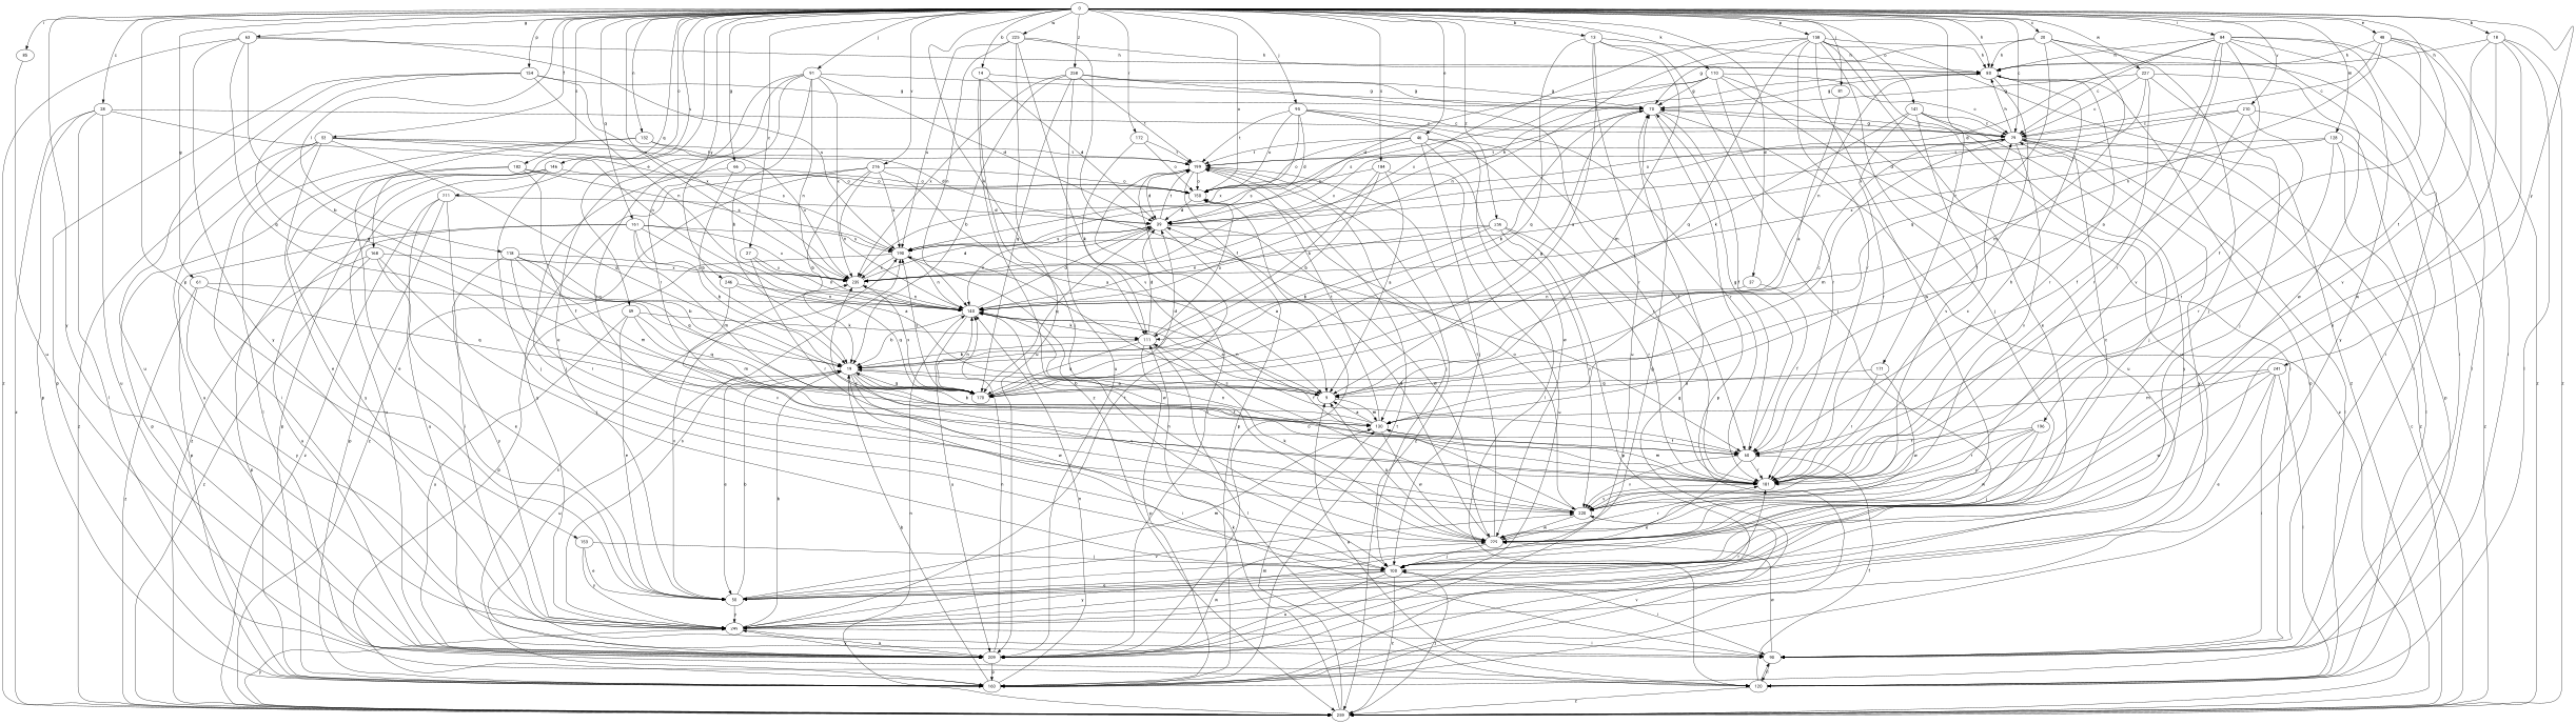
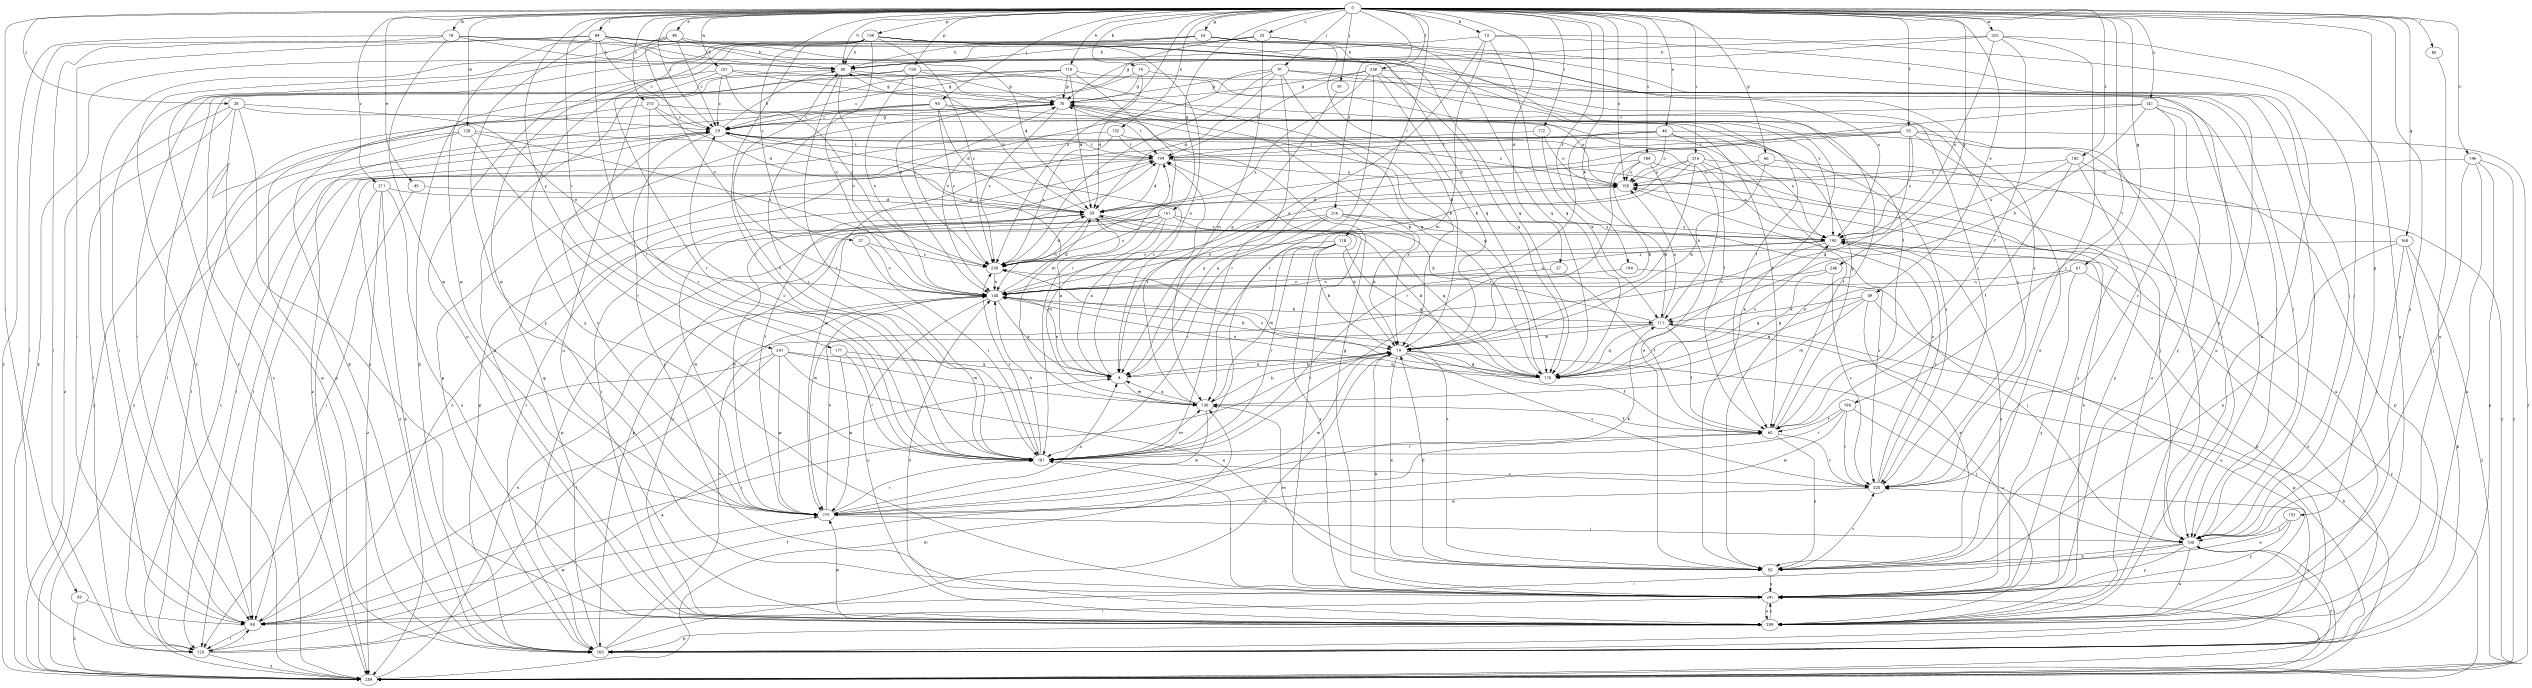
  strict digraph {
    fontname=Roboto
    node [fontname=Roboto]
    edge [fontname=Roboto]
    0
    13
    14
    18
    20
    27
    28
    29
    37
+   45
    46
    48
    49
    53
    61
    63
    66
    80
    81
    84
    85
+   89
    91
    95
    110
    111
    118
    128
    132
    141
    146
    150
    153
    154
    158
    161
    168
    171
    172
    182
    184
+   194
    196
    210
    211
    216
    225
    227
    239
    241
    246
    249
    256
    258
    9
    130
    100
    170
    209
    39
    70
    259
    50
    120
    220
    229
    90
    140
    181
    160
    199
    60
    190
    19
    0 -> 13 [label=b]
    0 -> 14 [label=b]
    0 -> 18 [label=b]
    0 -> 20 [label=c]
    0 -> 27 [label=c]
    0 -> 28 [label=c]
    0 -> 29 [label=c]
    0 -> 37 [label=d]
+   0 -> 45 [label=e]
    0 -> 46 [label=e]
    0 -> 48 [label=e]
    0 -> 49 [label=e]
    0 -> 53 [label=f]
    0 -> 61 [label=g]
    0 -> 63 [label=g]
    0 -> 66 [label=g]
    0 -> 80 [label=h]
    0 -> 81 [label=j]
    0 -> 84 [label=i]
    0 -> 85 [label=i]
+   0 -> 89 [label=i]
    0 -> 91 [label=j]
    0 -> 95 [label=j]
    0 -> 110 [label=k]
    0 -> 111 [label=k]
    0 -> 118 [label=l]
    0 -> 128 [label=m]
    0 -> 132 [label=n]
    0 -> 141 [label=o]
    0 -> 146 [label=o]
    0 -> 150 [label=o]
    0 -> 153 [label=p]
    0 -> 154 [label=p]
    0 -> 158 [label=p]
    0 -> 161 [label=q]
    0 -> 168 [label=q]
    0 -> 171 [label=r]
    0 -> 172 [label=r]
    0 -> 182 [label=s]
    0 -> 184 [label=s]
+   0 -> 194 [label=t]
    0 -> 196 [label=t]
    0 -> 210 [label=v]
    0 -> 211 [label=v]
    0 -> 216 [label=v]
    0 -> 225 [label=w]
    0 -> 227 [label=w]
    0 -> 239 [label=x]
    0 -> 241 [label=y]
    0 -> 246 [label=y]
    0 -> 249 [label=y]
    0 -> 256 [label=z]
    0 -> 258 [label=z]
    13 -> 80 [label=h]
    13 -> 9 [label=a]
    13 -> 130 [label=m]
    13 -> 100 [label=j]
    13 -> 170 [label=q]
    13 -> 209 [label=u]
    14 -> 100 [label=j]
    14 -> 39 [label=d]
    14 -> 70 [label=g]
    14 -> 259 [label=z]
    18 -> 80 [label=h]
    18 -> 259 [label=z]
    18 -> 50 [label=e]
    18 -> 120 [label=l]
    18 -> 220 [label=v]
    18 -> 229 [label=w]
    20 -> 80 [label=h]
    20 -> 130 [label=m]
    20 -> 100 [label=j]
    20 -> 170 [label=q]
    20 -> 70 [label=g]
    20 -> 90 [label=i]
    27 -> 239 [label=x]
    27 -> 140 [label=n]
    27 -> 181 [label=r]
    28 -> 29 [label=c]
    28 -> 209 [label=u]
    28 -> 259 [label=z]
    28 -> 120 [label=l]
    28 -> 140 [label=n]
    28 -> 160 [label=p]
    29 -> 80 [label=h]
    29 -> 150 [label=o]
    29 -> 249 [label=y]
    29 -> 130 [label=m]
    29 -> 70 [label=g]
    29 -> 259 [label=z]
    29 -> 120 [label=l]
    29 -> 220 [label=v]
    29 -> 199 [label=t]
    37 -> 140 [label=n]
    37 -> 60 [label=f]
+   45 -> 39 [label=d]
+   45 -> 90 [label=i]
    46 -> 150 [label=o]
    46 -> 100 [label=j]
    46 -> 229 [label=w]
    46 -> 181 [label=r]
    46 -> 199 [label=t]
    46 -> 60 [label=f]
    46 -> 190 [label=s]
    48 -> 29 [label=c]
    48 -> 80 [label=h]
    48 -> 259 [label=z]
    48 -> 90 [label=i]
    48 -> 140 [label=n]
    48 -> 60 [label=f]
    49 -> 111 [label=k]
    49 -> 130 [label=m]
    49 -> 170 [label=q]
    49 -> 209 [label=u]
    49 -> 50 [label=e]
    53 -> 170 [label=q]
    53 -> 209 [label=u]
    53 -> 39 [label=d]
    53 -> 259 [label=z]
    53 -> 50 [label=e]
    53 -> 90 [label=i]
    53 -> 199 [label=t]
    53 -> 190 [label=s]
    61 -> 249 [label=y]
    61 -> 170 [label=q]
    61 -> 259 [label=z]
    61 -> 140 [label=n]
    63 -> 80 [label=h]
    63 -> 249 [label=y]
    63 -> 170 [label=q]
    63 -> 259 [label=z]
    63 -> 190 [label=s]
    63 -> 19 [label=b]
    66 -> 150 [label=o]
    66 -> 100 [label=j]
    66 -> 19 [label=b]
    80 -> 70 [label=g]
    80 -> 140 [label=n]
    80 -> 181 [label=r]
    80 -> 160 [label=p]
    80 -> 60 [label=f]
    81 -> 9 [label=a]
    84 -> 29 [label=c]
    84 -> 80 [label=h]
    84 -> 249 [label=y]
    84 -> 9 [label=a]
    84 -> 39 [label=d]
    84 -> 120 [label=l]
    84 -> 220 [label=v]
    84 -> 229 [label=w]
    84 -> 90 [label=i]
    84 -> 181 [label=r]
    85 -> 209 [label=u]
+   89 -> 259 [label=z]
+   89 -> 90 [label=i]
    91 -> 239 [label=x]
    91 -> 39 [label=d]
    91 -> 70 [label=g]
    91 -> 50 [label=e]
    91 -> 220 [label=v]
    91 -> 140 [label=n]
    91 -> 181 [label=r]
    91 -> 19 [label=b]
    95 -> 29 [label=c]
    95 -> 150 [label=o]
    95 -> 239 [label=x]
    95 -> 39 [label=d]
    95 -> 120 [label=l]
    95 -> 181 [label=r]
    95 -> 199 [label=t]
    110 -> 29 [label=c]
    110 -> 209 [label=u]
    110 -> 39 [label=d]
    110 -> 70 [label=g]
    110 -> 90 [label=i]
    110 -> 181 [label=r]
    110 -> 190 [label=s]
    111 -> 150 [label=o]
    111 -> 170 [label=q]
    111 -> 39 [label=d]
    111 -> 120 [label=l]
    111 -> 160 [label=p]
    111 -> 60 [label=f]
    111 -> 19 [label=b]
    118 -> 239 [label=x]
    118 -> 249 [label=y]
    118 -> 130 [label=m]
    118 -> 170 [label=q]
    118 -> 181 [label=r]
    118 -> 19 [label=b]
    128 -> 239 [label=x]
    128 -> 259 [label=z]
    128 -> 120 [label=l]
    128 -> 181 [label=r]
    128 -> 199 [label=t]
    132 -> 239 [label=x]
    132 -> 50 [label=e]
    132 -> 120 [label=l]
    132 -> 199 [label=t]
    141 -> 29 [label=c]
    141 -> 111 [label=k]
    141 -> 249 [label=y]
    141 -> 100 [label=j]
    141 -> 220 [label=v]
    141 -> 181 [label=r]
    146 -> 150 [label=o]
    146 -> 100 [label=j]
    146 -> 209 [label=u]
    146 -> 259 [label=z]
    146 -> 160 [label=p]
    150 -> 39 [label=d]
    153 -> 249 [label=y]
    153 -> 100 [label=j]
    153 -> 50 [label=e]
    154 -> 239 [label=x]
    154 -> 170 [label=q]
    154 -> 209 [label=u]
    154 -> 70 [label=g]
    154 -> 140 [label=n]
    154 -> 160 [label=p]
    158 -> 80 [label=h]
    158 -> 239 [label=x]
    158 -> 100 [label=j]
    158 -> 170 [label=q]
    158 -> 209 [label=u]
    158 -> 259 [label=z]
    158 -> 50 [label=e]
    158 -> 229 [label=w]
    158 -> 140 [label=n]
    158 -> 181 [label=r]
    161 -> 239 [label=x]
    161 -> 9 [label=a]
    161 -> 130 [label=m]
    161 -> 209 [label=u]
    161 -> 160 [label=p]
    161 -> 190 [label=s]
    161 -> 19 [label=b]
    168 -> 239 [label=x]
    168 -> 100 [label=j]
    168 -> 259 [label=z]
    168 -> 50 [label=e]
    168 -> 160 [label=p]
    171 -> 9 [label=a]
    171 -> 229 [label=w]
    171 -> 181 [label=r]
    172 -> 111 [label=k]
    172 -> 150 [label=o]
    172 -> 199 [label=t]
    182 -> 150 [label=o]
    182 -> 249 [label=y]
    182 -> 160 [label=p]
    182 -> 60 [label=f]
    182 -> 190 [label=s]
    184 -> 111 [label=k]
    184 -> 150 [label=o]
    184 -> 9 [label=a]
    184 -> 209 [label=u]
    184 -> 19 [label=b]
+   194 -> 100 [label=j]
+   194 -> 140 [label=n]
    196 -> 100 [label=j]
    196 -> 220 [label=v]
    196 -> 229 [label=w]
    196 -> 181 [label=r]
    196 -> 60 [label=f]
    210 -> 29 [label=c]
    210 -> 39 [label=d]
    210 -> 181 [label=r]
    210 -> 160 [label=p]
    210 -> 60 [label=f]
    211 -> 209 [label=u]
    211 -> 39 [label=d]
    211 -> 259 [label=z]
    211 -> 90 [label=i]
    211 -> 160 [label=p]
    216 -> 150 [label=o]
    216 -> 249 [label=y]
    216 -> 9 [label=a]
    216 -> 259 [label=z]
    216 -> 140 [label=n]
    216 -> 190 [label=s]
    216 -> 19 [label=b]
    225 -> 80 [label=h]
    225 -> 209 [label=u]
    225 -> 220 [label=v]
    225 -> 140 [label=n]
    225 -> 60 [label=f]
    225 -> 190 [label=s]
    227 -> 29 [label=c]
    227 -> 239 [label=x]
    227 -> 100 [label=j]
    227 -> 70 [label=g]
    227 -> 90 [label=i]
    227 -> 181 [label=r]
    239 -> 39 [label=d]
    239 -> 140 [label=n]
    241 -> 130 [label=m]
    241 -> 170 [label=q]
    241 -> 50 [label=e]
    241 -> 120 [label=l]
    241 -> 229 [label=w]
    241 -> 90 [label=i]
    246 -> 170 [label=q]
    246 -> 220 [label=v]
    246 -> 140 [label=n]
    249 -> 209 [label=u]
    249 -> 70 [label=g]
    249 -> 90 [label=i]
    249 -> 181 [label=r]
    249 -> 199 [label=t]
    249 -> 190 [label=s]
    249 -> 19 [label=b]
    256 -> 220 [label=v]
    256 -> 140 [label=n]
    256 -> 181 [label=r]
    256 -> 160 [label=p]
    256 -> 190 [label=s]
    256 -> 19 [label=b]
    258 -> 239 [label=x]
    258 -> 170 [label=q]
    258 -> 209 [label=u]
    258 -> 70 [label=g]
    258 -> 181 [label=r]
    258 -> 199 [label=t]
    258 -> 19 [label=b]
    9 -> 29 [label=c]
    9 -> 130 [label=m]
    9 -> 140 [label=n]
    9 -> 19 [label=b]
    130 -> 9 [label=a]
    130 -> 229 [label=w]
    130 -> 199 [label=t]
    130 -> 60 [label=f]
    130 -> 19 [label=b]
    100 -> 249 [label=y]
    100 -> 209 [label=u]
    100 -> 259 [label=z]
    100 -> 50 [label=e]
    100 -> 90 [label=i]
    170 -> 239 [label=x]
    170 -> 39 [label=d]
    170 -> 70 [label=g]
    170 -> 140 [label=n]
    170 -> 190 [label=s]
    209 -> 150 [label=o]
    209 -> 249 [label=y]
    209 -> 229 [label=w]
    209 -> 140 [label=n]
    209 -> 160 [label=p]
    209 -> 199 [label=t]
    39 -> 80 [label=h]
    39 -> 9 [label=a]
    39 -> 170 [label=q]
    39 -> 229 [label=w]
    39 -> 140 [label=n]
    39 -> 199 [label=t]
    39 -> 190 [label=s]
    70 -> 29 [label=c]
    70 -> 239 [label=x]
    70 -> 259 [label=z]
    70 -> 160 [label=p]
    70 -> 60 [label=f]
    70 -> 19 [label=b]
    259 -> 29 [label=c]
    259 -> 111 [label=k]
    259 -> 249 [label=y]
    259 -> 130 [label=m]
    259 -> 100 [label=j]
    259 -> 140 [label=n]
    50 -> 239 [label=x]
    50 -> 249 [label=y]
    50 -> 130 [label=m]
    50 -> 220 [label=v]
    50 -> 19 [label=b]
    120 -> 9 [label=a]
    120 -> 259 [label=z]
    120 -> 90 [label=i]
    120 -> 60 [label=f]
    220 -> 150 [label=o]
    220 -> 229 [label=w]
    220 -> 190 [label=s]
    229 -> 29 [label=c]
    229 -> 111 [label=k]
    229 -> 9 [label=a]
    229 -> 100 [label=j]
    229 -> 39 [label=d]
    229 -> 140 [label=n]
    229 -> 181 [label=r]
    229 -> 199 [label=t]
+   90 -> 150 [label=o]
    90 -> 120 [label=l]
    90 -> 229 [label=w]
    140 -> 111 [label=k]
    140 -> 9 [label=a]
    140 -> 209 [label=u]
    140 -> 39 [label=d]
    140 -> 19 [label=b]
    181 -> 29 [label=c]
    181 -> 80 [label=h]
    181 -> 239 [label=x]
    181 -> 130 [label=m]
    181 -> 220 [label=v]
    181 -> 140 [label=n]
    160 -> 70 [label=g]
    160 -> 220 [label=v]
    160 -> 140 [label=n]
    160 -> 199 [label=t]
    160 -> 190 [label=s]
    160 -> 19 [label=b]
    199 -> 150 [label=o]
    199 -> 100 [label=j]
    199 -> 39 [label=d]
    199 -> 259 [label=z]
    199 -> 160 [label=p]
    60 -> 70 [label=g]
    60 -> 50 [label=e]
    60 -> 220 [label=v]
    60 -> 181 [label=r]
    190 -> 239 [label=x]
    190 -> 229 [label=w]
    190 -> 140 [label=n]
    190 -> 160 [label=p]
    19 -> 9 [label=a]
    19 -> 170 [label=q]
    19 -> 209 [label=u]
    19 -> 50 [label=e]
    19 -> 220 [label=v]
    19 -> 229 [label=w]
    19 -> 90 [label=i]
    19 -> 60 [label=f]
  }
